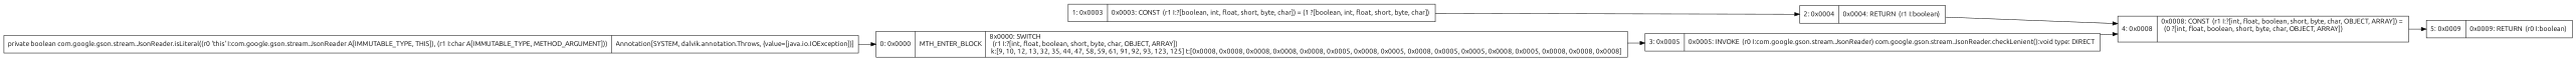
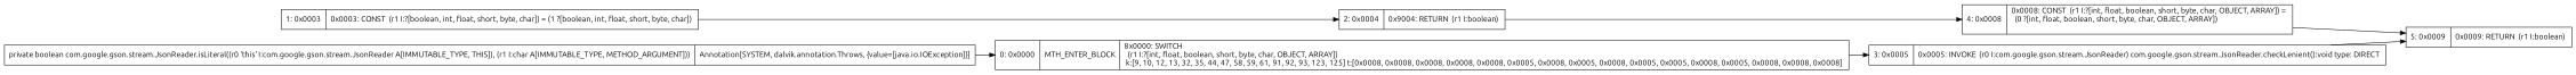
  digraph {
    fontname=Ubuntu
    rankdir=LR
    node [fontname=Ubuntu shape=record]
    edge [fontname=Ubuntu]
    n1 [label="{0\:\ 0x0000|MTH_ENTER_BLOCK\l|8x0000: SWITCH  \l  (r1 I:?[int, float, boolean, short, byte, char, OBJECT, ARRAY])\l k:[9, 10, 12, 13, 32, 35, 44, 47, 58, 59, 61, 91, 92, 93, 123, 125] t:[0x0008, 0x0008, 0x0008, 0x0008, 0x0008, 0x0005, 0x0008, 0x0005, 0x0008, 0x0005, 0x0005, 0x0008, 0x0005, 0x0008, 0x0008, 0x0008] \l}"]
    n2 [label="{3\:\ 0x0005|0x0005: INVOKE  (r0 I:com.google.gson.stream.JsonReader) com.google.gson.stream.JsonReader.checkLenient():void type: DIRECT \l}"]
    n3 [label="{1\:\ 0x0003|0x0003: CONST  (r1 I:?[boolean, int, float, short, byte, char]) = (1 ?[boolean, int, float, short, byte, char]) \l}"]
-   n4 [label="{2\:\ 0x0004|0x0004: RETURN  (r1 I:boolean) \l}"]
+   n4 [label="{2\:\ 0x0004|0x9004: RETURN  (r1 I:boolean) \l}"]
    n5 [label="{4\:\ 0x0008|0x0008: CONST  (r1 I:?[int, float, boolean, short, byte, char, OBJECT, ARRAY]) = \l  (0 ?[int, float, boolean, short, byte, char, OBJECT, ARRAY])\l \l}"]
-   n6 [label="{5\:\ 0x0009|0x0009: RETURN  (r0 I:boolean) \l}"]
+   n6 [label="{5\:\ 0x0009|0x0009: RETURN  (r1 I:boolean) \l}"]
    n7 [label="{private boolean com.google.gson.stream.JsonReader.isLiteral((r0 'this' I:com.google.gson.stream.JsonReader A[IMMUTABLE_TYPE, THIS]), (r1 I:char A[IMMUTABLE_TYPE, METHOD_ARGUMENT]))  | Annotation[SYSTEM, dalvik.annotation.Throws, \{value=[java.io.IOException]\}]\l}"]
    n1 -> n2
-   n2 -> n5
+   n2 -> n6
    n3 -> n4
    n4 -> n5
    n5 -> n6
    n7 -> n1
  }
